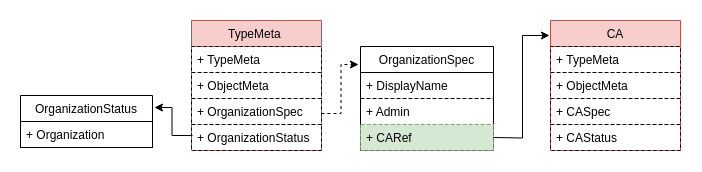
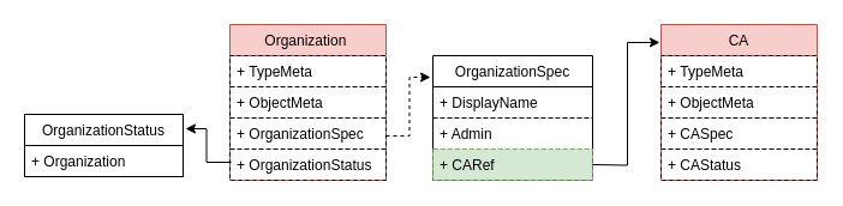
  <mxCell id="0" />
  <mxCell id="1" parent="0" />
  <mxCell id="2" value="OrganizationSpec" style="swimlane;fontStyle=0;childLayout=stackLayout;horizontal=1;startSize=26;fillColor=none;horizontalStack=0;resizeParent=1;resizeParentMax=0;resizeLast=0;collapsible=1;marginBottom=0;rounded=0;shadow=0;comic=0;" parent="1" vertex="1"><mxGeometry x="360" y="46" width="133" height="104" as="geometry" /></mxCell>
  <mxCell id="3" value="+ DisplayName" style="text;strokeColor=#000000;fillColor=none;align=left;verticalAlign=top;spacingLeft=4;spacingRight=4;overflow=hidden;rotatable=0;points=[[0,0.5],[1,0.5]];portConstraint=eastwest;dashed=1;rounded=0;gradientColor=none;" parent="2" vertex="1"><mxGeometry y="26" width="133" height="26" as="geometry" /></mxCell>
  <mxCell id="4" value="+ Admin" style="text;strokeColor=#000000;fillColor=none;align=left;verticalAlign=top;spacingLeft=4;spacingRight=4;overflow=hidden;rotatable=0;points=[[0,0.5],[1,0.5]];portConstraint=eastwest;dashed=1;rounded=0;gradientColor=none;" parent="2" vertex="1"><mxGeometry y="52" width="133" height="26" as="geometry" /></mxCell>
  <mxCell id="5" value="+ CARef" style="text;strokeColor=#82b366;fillColor=#d5e8d4;align=left;verticalAlign=top;spacingLeft=4;spacingRight=4;overflow=hidden;rotatable=0;points=[[0,0.5,0,0,0],[1,0.5,0,0,0]];portConstraint=eastwest;dashed=1;rounded=0;" parent="2" vertex="1"><mxGeometry y="78" width="133" height="26" as="geometry" /></mxCell>
- <mxCell id="6" value="TypeMeta " style="swimlane;fontStyle=0;childLayout=stackLayout;horizontal=1;startSize=26;fillColor=#f8cecc;horizontalStack=0;resizeParent=1;resizeParentMax=0;resizeLast=0;collapsible=1;marginBottom=0;rounded=0;shadow=0;comic=0;swimlaneLine=1;glass=0;swimlaneFillColor=none;strokeColor=#b85450;" parent="1" vertex="1"><mxGeometry x="191" y="20" width="130" height="130" as="geometry"><mxRectangle x="110" y="120" width="90" height="26" as="alternateBounds" /></mxGeometry></mxCell>
+ <mxCell id="6" value="Organization " style="swimlane;fontStyle=0;childLayout=stackLayout;horizontal=1;startSize=26;fillColor=#f8cecc;horizontalStack=0;resizeParent=1;resizeParentMax=0;resizeLast=0;collapsible=1;marginBottom=0;rounded=0;shadow=0;comic=0;swimlaneLine=1;glass=0;swimlaneFillColor=none;strokeColor=#b85450;" parent="1" vertex="1"><mxGeometry x="191" y="20" width="130" height="130" as="geometry"><mxRectangle x="110" y="120" width="90" height="26" as="alternateBounds" /></mxGeometry></mxCell>
  <mxCell id="7" value="+ TypeMeta" style="text;strokeColor=#000000;fillColor=none;align=left;verticalAlign=top;spacingLeft=4;spacingRight=4;overflow=hidden;rotatable=0;points=[[0,0.5],[1,0.5]];portConstraint=eastwest;dashed=1;rounded=0;glass=0;" parent="6" vertex="1"><mxGeometry y="26" width="130" height="26" as="geometry" /></mxCell>
  <mxCell id="8" value="+ ObjectMeta" style="text;strokeColor=#000000;fillColor=none;align=left;verticalAlign=top;spacingLeft=4;spacingRight=4;overflow=hidden;rotatable=0;points=[[0,0.5],[1,0.5]];portConstraint=eastwest;dashed=1;rounded=0;glass=0;" parent="6" vertex="1"><mxGeometry y="52" width="130" height="26" as="geometry" /></mxCell>
  <mxCell id="9" value="+ OrganizationSpec" style="text;strokeColor=#000000;fillColor=none;align=left;verticalAlign=top;spacingLeft=4;spacingRight=4;overflow=hidden;rotatable=0;points=[[0,0.5],[1,0.5]];portConstraint=eastwest;rounded=0;dashed=1;glass=0;" parent="6" vertex="1"><mxGeometry y="78" width="130" height="26" as="geometry" /></mxCell>
  <mxCell id="10" value="+ OrganizationStatus" style="text;strokeColor=#000000;fillColor=none;align=left;verticalAlign=top;spacingLeft=4;spacingRight=4;overflow=hidden;rotatable=0;points=[[0,0.5],[1,0.5]];portConstraint=eastwest;rounded=0;dashed=1;glass=0;" parent="6" vertex="1"><mxGeometry y="104" width="130" height="26" as="geometry" /></mxCell>
  <mxCell id="11" value="OrganizationStatus" style="swimlane;fontStyle=0;childLayout=stackLayout;horizontal=1;startSize=26;fillColor=none;horizontalStack=0;resizeParent=1;resizeParentMax=0;resizeLast=0;collapsible=1;marginBottom=0;rounded=0;shadow=0;comic=0;swimlaneLine=1;glass=0;swimlaneFillColor=none;" parent="1" vertex="1"><mxGeometry x="20" y="95" width="132" height="52" as="geometry"><mxRectangle x="110" y="120" width="90" height="26" as="alternateBounds" /></mxGeometry></mxCell>
  <mxCell id="12" value="+ Organization" style="text;strokeColor=#000000;fillColor=none;align=left;verticalAlign=top;spacingLeft=4;spacingRight=4;overflow=hidden;rotatable=0;points=[[0,0.5],[1,0.5]];portConstraint=eastwest;dashed=1;rounded=0;glass=0;" parent="11" vertex="1"><mxGeometry y="26" width="132" height="26" as="geometry" /></mxCell>
  <mxCell id="13" value="CA" style="swimlane;fontStyle=0;childLayout=stackLayout;horizontal=1;startSize=26;fillColor=#f8cecc;horizontalStack=0;resizeParent=1;resizeParentMax=0;resizeLast=0;collapsible=1;marginBottom=0;rounded=0;shadow=0;comic=0;swimlaneLine=1;glass=0;swimlaneFillColor=none;strokeColor=#b85450;" parent="1" vertex="1"><mxGeometry x="550" y="20" width="130" height="130" as="geometry"><mxRectangle x="110" y="120" width="90" height="26" as="alternateBounds" /></mxGeometry></mxCell>
  <mxCell id="14" value="+ TypeMeta" style="text;strokeColor=#000000;fillColor=none;align=left;verticalAlign=top;spacingLeft=4;spacingRight=4;overflow=hidden;rotatable=0;points=[[0,0.5],[1,0.5]];portConstraint=eastwest;dashed=1;rounded=0;glass=0;" parent="13" vertex="1"><mxGeometry y="26" width="130" height="26" as="geometry" /></mxCell>
  <mxCell id="15" value="+ ObjectMeta" style="text;strokeColor=#000000;fillColor=none;align=left;verticalAlign=top;spacingLeft=4;spacingRight=4;overflow=hidden;rotatable=0;points=[[0,0.5],[1,0.5]];portConstraint=eastwest;dashed=1;rounded=0;glass=0;" parent="13" vertex="1"><mxGeometry y="52" width="130" height="26" as="geometry" /></mxCell>
  <mxCell id="16" value="+ CASpec" style="text;strokeColor=#000000;fillColor=none;align=left;verticalAlign=top;spacingLeft=4;spacingRight=4;overflow=hidden;rotatable=0;points=[[0,0.5],[1,0.5]];portConstraint=eastwest;rounded=0;dashed=1;glass=0;" parent="13" vertex="1"><mxGeometry y="78" width="130" height="26" as="geometry" /></mxCell>
  <mxCell id="17" value="+ CAStatus" style="text;strokeColor=#000000;fillColor=none;align=left;verticalAlign=top;spacingLeft=4;spacingRight=4;overflow=hidden;rotatable=0;points=[[0,0.5],[1,0.5]];portConstraint=eastwest;rounded=0;dashed=1;glass=0;" parent="13" vertex="1"><mxGeometry y="104" width="130" height="26" as="geometry" /></mxCell>
  <mxCell id="18" value="" style="endArrow=classic;html=1;rounded=0;exitX=0.008;exitY=0.423;exitDx=0;exitDy=0;exitPerimeter=0;entryX=1.015;entryY=0.231;entryDx=0;entryDy=0;entryPerimeter=0;edgeStyle=orthogonalEdgeStyle;" edge="1" parent="1" source="10" target="11"><mxGeometry width="50" height="50" relative="1" as="geometry"><mxPoint x="302" y="-7" as="sourcePoint" /><mxPoint x="352" y="-57" as="targetPoint" /></mxGeometry></mxCell>
  <mxCell id="19" value="" style="endArrow=classic;html=1;rounded=0;entryX=-0.015;entryY=0.173;entryDx=0;entryDy=0;entryPerimeter=0;edgeStyle=orthogonalEdgeStyle;exitX=1;exitY=0.577;exitDx=0;exitDy=0;exitPerimeter=0;dashed=1;" edge="1" parent="1" source="9" target="2"><mxGeometry width="50" height="50" relative="1" as="geometry"><mxPoint x="425" y="198" as="sourcePoint" /><mxPoint x="163.98" y="117.012" as="targetPoint" /></mxGeometry></mxCell>
  <mxCell id="20" value="" style="endArrow=classic;html=1;rounded=0;entryX=-0.008;entryY=0.115;entryDx=0;entryDy=0;entryPerimeter=0;edgeStyle=orthogonalEdgeStyle;exitX=1;exitY=0.577;exitDx=0;exitDy=0;exitPerimeter=0;" edge="1" parent="1" target="13"><mxGeometry width="50" height="50" relative="1" as="geometry"><mxPoint x="493" y="137.012" as="sourcePoint" /><mxPoint x="530.005" y="88.002" as="targetPoint" /></mxGeometry></mxCell>
